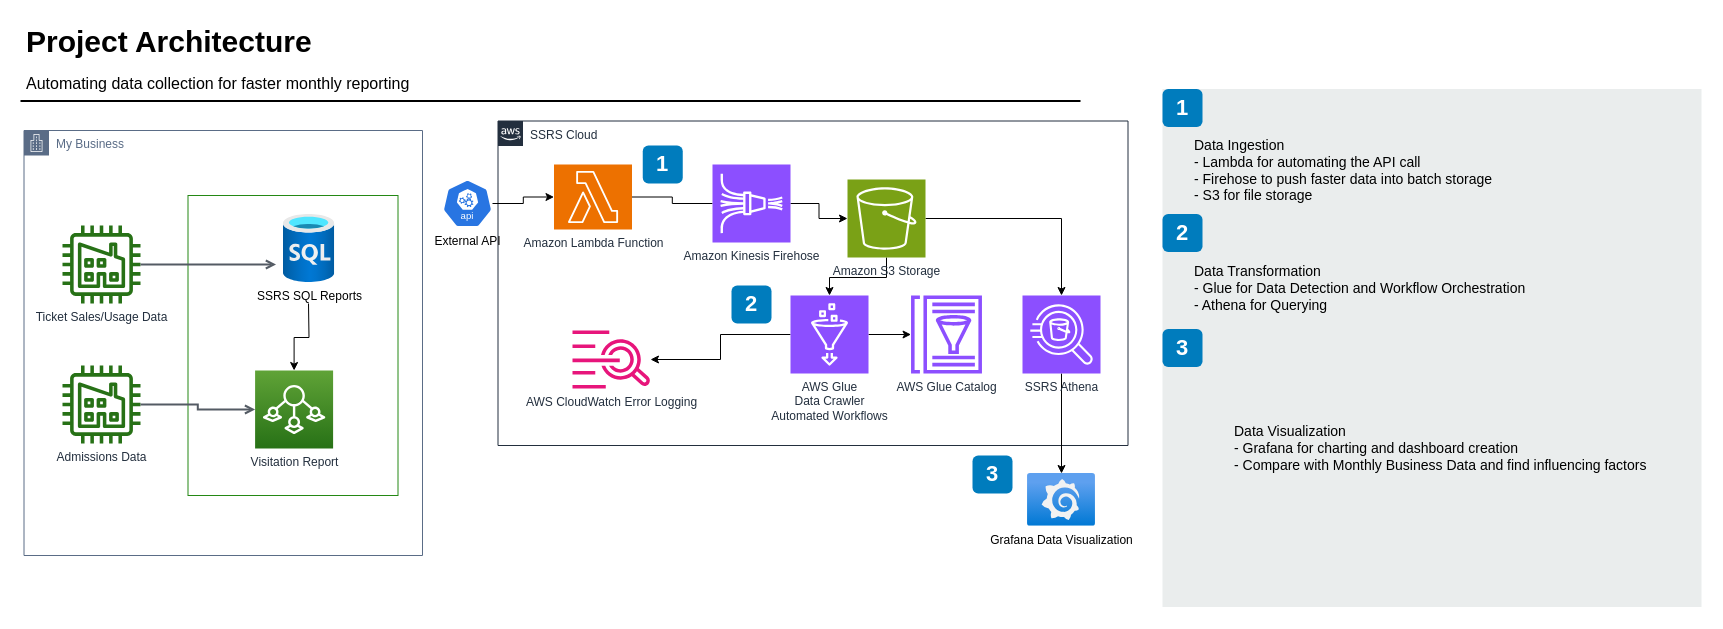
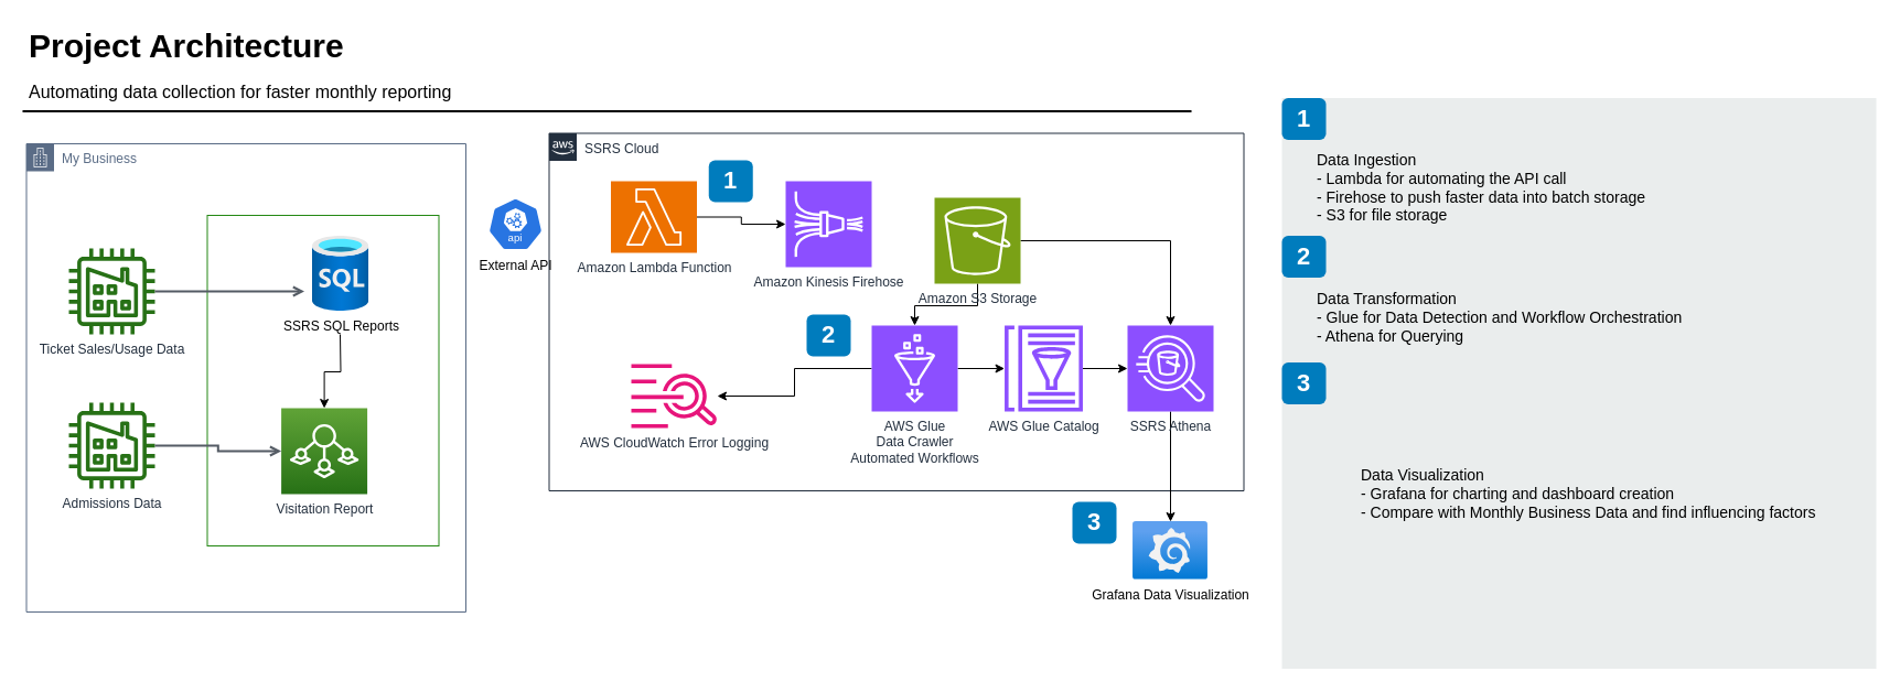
  <mxCell id="0" />
  <mxCell id="1" parent="0" />
  <mxCell id="2" value="SSRS Cloud" style="points=[[0,0],[0.25,0],[0.5,0],[0.75,0],[1,0],[1,0.25],[1,0.5],[1,0.75],[1,1],[0.75,1],[0.5,1],[0.25,1],[0,1],[0,0.75],[0,0.5],[0,0.25]];outlineConnect=0;gradientColor=none;html=1;whiteSpace=wrap;fontSize=12;fontStyle=0;shape=mxgraph.aws4.group;grIcon=mxgraph.aws4.group_aws_cloud_alt;strokeColor=#232F3E;fillColor=none;verticalAlign=top;align=left;spacingLeft=30;fontColor=#232F3E;dashed=0;container=1;pointerEvents=0;collapsible=0;recursiveResize=0;" parent="1" vertex="1"><mxGeometry x="497.5" y="120.5" width="630" height="324.5" as="geometry" /></mxCell>
  <mxCell id="3" value="" style="edgeStyle=orthogonalEdgeStyle;rounded=0;orthogonalLoop=1;jettySize=auto;html=1;" edge="1" parent="2" source="5" target="15"><mxGeometry relative="1" as="geometry" /></mxCell>
  <mxCell id="4" value="" style="edgeStyle=orthogonalEdgeStyle;rounded=0;orthogonalLoop=1;jettySize=auto;html=1;" edge="1" parent="2" source="5" target="19"><mxGeometry relative="1" as="geometry" /></mxCell>
  <mxCell id="5" value="Amazon S3 Storage&lt;div&gt;&lt;br&gt;&lt;/div&gt;" style="sketch=0;points=[[0,0,0],[0.25,0,0],[0.5,0,0],[0.75,0,0],[1,0,0],[0,1,0],[0.25,1,0],[0.5,1,0],[0.75,1,0],[1,1,0],[0,0.25,0],[0,0.5,0],[0,0.75,0],[1,0.25,0],[1,0.5,0],[1,0.75,0]];outlineConnect=0;fontColor=#232F3E;fillColor=#7AA116;strokeColor=#ffffff;dashed=0;verticalLabelPosition=bottom;verticalAlign=top;align=center;html=1;fontSize=12;fontStyle=0;aspect=fixed;shape=mxgraph.aws4.resourceIcon;resIcon=mxgraph.aws4.s3;" vertex="1" parent="2"><mxGeometry x="349.5" y="58.5" width="78" height="78" as="geometry" /></mxCell>
  <mxCell id="6" value="1" style="rounded=1;whiteSpace=wrap;html=1;fillColor=#007CBD;strokeColor=none;fontColor=#FFFFFF;fontStyle=1;fontSize=22;" parent="2" vertex="1"><mxGeometry x="144.75" y="24.5" width="40" height="38" as="geometry" /></mxCell>
  <mxCell id="7" value="2" style="rounded=1;whiteSpace=wrap;html=1;fillColor=#007CBD;strokeColor=none;fontColor=#FFFFFF;fontStyle=1;fontSize=22;" parent="2" vertex="1"><mxGeometry x="233.5" y="164.5" width="40" height="38" as="geometry" /></mxCell>
- <mxCell id="8" value="" style="edgeStyle=orthogonalEdgeStyle;rounded=0;orthogonalLoop=1;jettySize=auto;html=1;endArrow=none;" edge="1" parent="2" source="9" target="11"><mxGeometry relative="1" as="geometry" /></mxCell>
+ <mxCell id="8" value="" style="edgeStyle=orthogonalEdgeStyle;rounded=0;orthogonalLoop=1;jettySize=auto;html=1;" edge="1" parent="2" source="9" target="11"><mxGeometry relative="1" as="geometry" /></mxCell>
  <mxCell id="9" value="Amazon Lambda Function" style="sketch=0;points=[[0,0,0],[0.25,0,0],[0.5,0,0],[0.75,0,0],[1,0,0],[0,1,0],[0.25,1,0],[0.5,1,0],[0.75,1,0],[1,1,0],[0,0.25,0],[0,0.5,0],[0,0.75,0],[1,0.25,0],[1,0.5,0],[1,0.75,0]];outlineConnect=0;fontColor=#232F3E;fillColor=#ED7100;strokeColor=#ffffff;dashed=0;verticalLabelPosition=bottom;verticalAlign=top;align=center;html=1;fontSize=12;fontStyle=0;aspect=fixed;shape=mxgraph.aws4.resourceIcon;resIcon=mxgraph.aws4.lambda;" vertex="1" parent="2"><mxGeometry x="56" y="43.5" width="78" height="65" as="geometry" /></mxCell>
- <mxCell id="10" value="" style="edgeStyle=orthogonalEdgeStyle;rounded=0;orthogonalLoop=1;jettySize=auto;html=1;" edge="1" parent="2" source="11" target="5"><mxGeometry relative="1" as="geometry" /></mxCell>
  <mxCell id="11" value="Amazon Kinesis Firehose&lt;div&gt;&lt;br&gt;&lt;/div&gt;" style="sketch=0;points=[[0,0,0],[0.25,0,0],[0.5,0,0],[0.75,0,0],[1,0,0],[0,1,0],[0.25,1,0],[0.5,1,0],[0.75,1,0],[1,1,0],[0,0.25,0],[0,0.5,0],[0,0.75,0],[1,0.25,0],[1,0.5,0],[1,0.75,0]];outlineConnect=0;fontColor=#232F3E;fillColor=#8C4FFF;strokeColor=#ffffff;dashed=0;verticalLabelPosition=bottom;verticalAlign=top;align=center;html=1;fontSize=12;fontStyle=0;aspect=fixed;shape=mxgraph.aws4.resourceIcon;resIcon=mxgraph.aws4.kinesis_data_firehose;" vertex="1" parent="2"><mxGeometry x="214.5" y="43.5" width="78" height="78" as="geometry" /></mxCell>
  <mxCell id="12" value="3" style="rounded=1;whiteSpace=wrap;html=1;fillColor=#007CBD;strokeColor=none;fontColor=#FFFFFF;fontStyle=1;fontSize=22;" vertex="1" parent="2"><mxGeometry x="474.5" y="334.5" width="40" height="38" as="geometry" /></mxCell>
  <mxCell id="13" value="" style="edgeStyle=orthogonalEdgeStyle;rounded=0;orthogonalLoop=1;jettySize=auto;html=1;" edge="1" parent="2" source="15" target="17"><mxGeometry relative="1" as="geometry" /></mxCell>
  <mxCell id="14" value="" style="edgeStyle=orthogonalEdgeStyle;rounded=0;orthogonalLoop=1;jettySize=auto;html=1;" edge="1" parent="2" source="15" target="20"><mxGeometry relative="1" as="geometry" /></mxCell>
  <mxCell id="15" value="&lt;div&gt;AWS Glue&lt;/div&gt;&lt;div&gt;Data Crawler&lt;/div&gt;&lt;div&gt;Automated Workflows&lt;/div&gt;" style="sketch=0;points=[[0,0,0],[0.25,0,0],[0.5,0,0],[0.75,0,0],[1,0,0],[0,1,0],[0.25,1,0],[0.5,1,0],[0.75,1,0],[1,1,0],[0,0.25,0],[0,0.5,0],[0,0.75,0],[1,0.25,0],[1,0.5,0],[1,0.75,0]];outlineConnect=0;fontColor=#232F3E;fillColor=#8C4FFF;strokeColor=#ffffff;dashed=0;verticalLabelPosition=bottom;verticalAlign=top;align=center;html=1;fontSize=12;fontStyle=0;aspect=fixed;shape=mxgraph.aws4.resourceIcon;resIcon=mxgraph.aws4.glue;" vertex="1" parent="2"><mxGeometry x="292.5" y="174.5" width="78" height="78" as="geometry" /></mxCell>
+ <mxCell id="16" value="" style="edgeStyle=orthogonalEdgeStyle;rounded=0;orthogonalLoop=1;jettySize=auto;html=1;" edge="1" parent="2" source="17" target="19"><mxGeometry relative="1" as="geometry" /></mxCell>
  <mxCell id="17" value="AWS Glue Catalog&lt;div&gt;&lt;br&gt;&lt;/div&gt;" style="sketch=0;outlineConnect=0;fontColor=#232F3E;gradientColor=none;fillColor=#8C4FFF;strokeColor=none;dashed=0;verticalLabelPosition=bottom;verticalAlign=top;align=center;html=1;fontSize=12;fontStyle=0;aspect=fixed;pointerEvents=1;shape=mxgraph.aws4.glue_data_catalog;" vertex="1" parent="2"><mxGeometry x="412.5" y="174.5" width="72" height="78" as="geometry" /></mxCell>
  <mxCell id="18" value="" style="edgeStyle=orthogonalEdgeStyle;rounded=0;orthogonalLoop=1;jettySize=auto;html=1;" edge="1" parent="2" source="19" target="21"><mxGeometry relative="1" as="geometry" /></mxCell>
  <mxCell id="19" value="SSRS Athena" style="sketch=0;points=[[0,0,0],[0.25,0,0],[0.5,0,0],[0.75,0,0],[1,0,0],[0,1,0],[0.25,1,0],[0.5,1,0],[0.75,1,0],[1,1,0],[0,0.25,0],[0,0.5,0],[0,0.75,0],[1,0.25,0],[1,0.5,0],[1,0.75,0]];outlineConnect=0;fontColor=#232F3E;fillColor=#8C4FFF;strokeColor=#ffffff;dashed=0;verticalLabelPosition=bottom;verticalAlign=top;align=center;html=1;fontSize=12;fontStyle=0;aspect=fixed;shape=mxgraph.aws4.resourceIcon;resIcon=mxgraph.aws4.athena;" vertex="1" parent="2"><mxGeometry x="524.5" y="174.5" width="78" height="78" as="geometry" /></mxCell>
  <mxCell id="20" value="AWS CloudWatch Error Logging" style="sketch=0;outlineConnect=0;fontColor=#232F3E;gradientColor=none;fillColor=#E7157B;strokeColor=none;dashed=0;verticalLabelPosition=bottom;verticalAlign=top;align=center;html=1;fontSize=12;fontStyle=0;aspect=fixed;pointerEvents=1;shape=mxgraph.aws4.cloudwatch_logs;" vertex="1" parent="2"><mxGeometry x="74.5" y="209.5" width="78" height="58" as="geometry" /></mxCell>
  <mxCell id="21" value="Grafana Data Visualization" style="image;aspect=fixed;html=1;points=[];align=center;fontSize=12;image=img/lib/azure2/other/Grafana.svg;" vertex="1" parent="2"><mxGeometry x="529.5" y="352.5" width="68" height="52.8" as="geometry" /></mxCell>
  <mxCell id="22" value="My Business" style="points=[[0,0],[0.25,0],[0.5,0],[0.75,0],[1,0],[1,0.25],[1,0.5],[1,0.75],[1,1],[0.75,1],[0.5,1],[0.25,1],[0,1],[0,0.75],[0,0.5],[0,0.25]];outlineConnect=0;gradientColor=none;html=1;whiteSpace=wrap;fontSize=12;fontStyle=0;shape=mxgraph.aws4.group;grIcon=mxgraph.aws4.group_corporate_data_center;strokeColor=#5A6C86;fillColor=none;verticalAlign=top;align=left;spacingLeft=30;fontColor=#5A6C86;dashed=0;container=1;pointerEvents=0;collapsible=0;recursiveResize=0;" parent="1" vertex="1"><mxGeometry x="23.5" y="130" width="398.5" height="425" as="geometry" /></mxCell>
  <mxCell id="23" value="Ticket Sales/Usage Data" style="outlineConnect=0;fontColor=#232F3E;gradientColor=none;fillColor=#277116;strokeColor=none;dashed=0;verticalLabelPosition=bottom;verticalAlign=top;align=center;html=1;fontSize=12;fontStyle=0;aspect=fixed;pointerEvents=1;shape=mxgraph.aws4.factory;" parent="22" vertex="1"><mxGeometry x="38.5" y="95.0" width="78" height="78" as="geometry" /></mxCell>
  <mxCell id="24" value="Admissions Data&lt;div&gt;&lt;br&gt;&lt;/div&gt;" style="outlineConnect=0;fontColor=#232F3E;gradientColor=none;fillColor=#277116;strokeColor=none;dashed=0;verticalLabelPosition=bottom;verticalAlign=top;align=center;html=1;fontSize=12;fontStyle=0;aspect=fixed;pointerEvents=1;shape=mxgraph.aws4.factory;" parent="22" vertex="1"><mxGeometry x="38.5" y="235.0" width="78" height="78" as="geometry" /></mxCell>
  <mxCell id="25" value="" style="whiteSpace=wrap;html=1;dashed=0;fontColor=#AAB7B8;fontStyle=0;align=left;verticalAlign=top;strokeColor=#248814;fillColor=none;gradientColor=none;spacingLeft=30;container=1;pointerEvents=0;collapsible=0;recursiveResize=0;" parent="22" vertex="1"><mxGeometry x="164" y="65" width="210" height="300" as="geometry" /></mxCell>
  <mxCell id="26" value="Visitation Report" style="outlineConnect=0;fontColor=#232F3E;gradientColor=#60A337;gradientDirection=north;fillColor=#277116;strokeColor=#ffffff;dashed=0;verticalLabelPosition=bottom;verticalAlign=top;align=center;html=1;fontSize=12;fontStyle=0;aspect=fixed;shape=mxgraph.aws4.resourceIcon;resIcon=mxgraph.aws4.iot_sitewise;" parent="25" vertex="1"><mxGeometry x="67.1" y="175" width="78" height="78" as="geometry" /></mxCell>
  <mxCell id="27" value="" style="edgeStyle=orthogonalEdgeStyle;rounded=0;orthogonalLoop=1;jettySize=auto;html=1;" edge="1" parent="25" target="26"><mxGeometry relative="1" as="geometry"><mxPoint x="120.5" y="108.0" as="sourcePoint" /></mxGeometry></mxCell>
  <mxCell id="28" value="SSRS SQL Reports" style="image;aspect=fixed;html=1;points=[];align=center;fontSize=12;image=img/lib/azure2/iot/Time_Series_Data_Sets.svg;" vertex="1" parent="25"><mxGeometry x="95.5" y="19" width="51.2" height="68" as="geometry" /></mxCell>
  <mxCell id="29" value="" style="edgeStyle=orthogonalEdgeStyle;rounded=0;orthogonalLoop=1;jettySize=auto;html=1;strokeColor=#545B64;strokeWidth=2;endFill=0;endArrow=open;startArrow=none;" parent="22" source="23" edge="1"><mxGeometry relative="1" as="geometry"><mxPoint x="252.015" y="134" as="targetPoint" /></mxGeometry></mxCell>
  <mxCell id="30" value="" style="edgeStyle=orthogonalEdgeStyle;rounded=0;orthogonalLoop=1;jettySize=auto;html=1;strokeColor=#545B64;strokeWidth=2;endFill=0;endArrow=open;startArrow=none;" parent="22" source="24" target="26" edge="1"><mxGeometry relative="1" as="geometry" /></mxCell>
  <mxCell id="31" value="Project Architecture&lt;div&gt;&lt;br&gt;&lt;/div&gt;" style="text;html=1;resizable=0;points=[];autosize=1;align=left;verticalAlign=top;spacingTop=-4;fontSize=30;fontStyle=1" parent="1" vertex="1"><mxGeometry x="24" y="20.5" width="280" height="80" as="geometry" /></mxCell>
  <mxCell id="32" value="Automating data collection for faster monthly reporting" style="text;html=1;resizable=0;points=[];autosize=1;align=left;verticalAlign=top;spacingTop=-4;fontSize=16" parent="1" vertex="1"><mxGeometry x="24" y="70.5" width="410" height="30" as="geometry" /></mxCell>
  <mxCell id="33" value="" style="line;strokeWidth=2;html=1;fontSize=14;" parent="1" vertex="1"><mxGeometry x="20" y="95.5" width="1060" height="10" as="geometry" /></mxCell>
  <mxCell id="34" value="" style="rounded=0;whiteSpace=wrap;html=1;fillColor=#EAEDED;fontSize=22;fontColor=#FFFFFF;strokeColor=none;labelBackgroundColor=none;" parent="1" vertex="1"><mxGeometry x="1162" y="88.5" width="539" height="518" as="geometry" /></mxCell>
  <mxCell id="35" value="1" style="rounded=1;whiteSpace=wrap;html=1;fillColor=#007CBD;strokeColor=none;fontColor=#FFFFFF;fontStyle=1;fontSize=22;labelBackgroundColor=none;" parent="1" vertex="1"><mxGeometry x="1162" y="88.5" width="40" height="38" as="geometry" /></mxCell>
  <mxCell id="36" value="2" style="rounded=1;whiteSpace=wrap;html=1;fillColor=#007CBD;strokeColor=none;fontColor=#FFFFFF;fontStyle=1;fontSize=22;labelBackgroundColor=none;" parent="1" vertex="1"><mxGeometry x="1162" y="213.5" width="40" height="38" as="geometry" /></mxCell>
  <mxCell id="37" value="3" style="rounded=1;whiteSpace=wrap;html=1;fillColor=#007CBD;strokeColor=none;fontColor=#FFFFFF;fontStyle=1;fontSize=22;labelBackgroundColor=none;" parent="1" vertex="1"><mxGeometry x="1162" y="328.5" width="40" height="38" as="geometry" /></mxCell>
  <mxCell id="38" value="&lt;span&gt;Data Ingestion&lt;/span&gt;&lt;br&gt;&lt;div&gt;&lt;span&gt;- Lambda for automating the API call&lt;br&gt;- Firehose to push faster data into batch storage&lt;br&gt;- S3 for file storage&lt;/span&gt;&lt;/div&gt;" style="text;html=1;align=left;verticalAlign=top;spacingTop=-4;fontSize=14;labelBackgroundColor=none;whiteSpace=wrap;" parent="1" vertex="1"><mxGeometry x="1192" y="133.5" width="449" height="118" as="geometry" /></mxCell>
  <mxCell id="39" value="&lt;span&gt;Data Transformation&lt;br&gt;&lt;/span&gt;- Glue for Data Detection and Workflow Orchestration&lt;div&gt;- Athena for Querying&lt;/div&gt;" style="text;html=1;align=left;verticalAlign=top;spacingTop=-4;fontSize=14;labelBackgroundColor=none;whiteSpace=wrap;" parent="1" vertex="1"><mxGeometry x="1191.5" y="260" width="450" height="115" as="geometry" /></mxCell>
  <mxCell id="40" value="&lt;span&gt;Data Visualization&lt;br&gt;&lt;/span&gt;- Grafana for charting and dashboard creation&lt;br&gt;&lt;div&gt;- Compare with Monthly Business Data and find influencing factors&lt;/div&gt;" style="text;html=1;align=left;verticalAlign=top;spacingTop=-4;fontSize=14;labelBackgroundColor=none;whiteSpace=wrap;" parent="1" vertex="1"><mxGeometry x="1232" y="420" width="450" height="117" as="geometry" /></mxCell>
- <mxCell id="41" value="" style="edgeStyle=orthogonalEdgeStyle;rounded=0;orthogonalLoop=1;jettySize=auto;html=1;" edge="1" parent="1" source="42" target="9"><mxGeometry relative="1" as="geometry" /></mxCell>
  <mxCell id="42" value="External API&lt;div&gt;&lt;br&gt;&lt;/div&gt;" style="aspect=fixed;sketch=0;html=1;dashed=0;whitespace=wrap;verticalLabelPosition=bottom;verticalAlign=top;fillColor=#2875E2;strokeColor=#ffffff;points=[[0.005,0.63,0],[0.1,0.2,0],[0.9,0.2,0],[0.5,0,0],[0.995,0.63,0],[0.72,0.99,0],[0.5,1,0],[0.28,0.99,0]];shape=mxgraph.kubernetes.icon2;kubernetesLabel=1;prIcon=api" vertex="1" parent="1"><mxGeometry x="442" y="179" width="50" height="48" as="geometry" /></mxCell>
  <mxCell id="43" style="edgeStyle=orthogonalEdgeStyle;rounded=0;orthogonalLoop=1;jettySize=auto;html=1;exitX=0.5;exitY=1;exitDx=0;exitDy=0;" edge="1" parent="1" source="34" target="34"><mxGeometry relative="1" as="geometry" /></mxCell>
